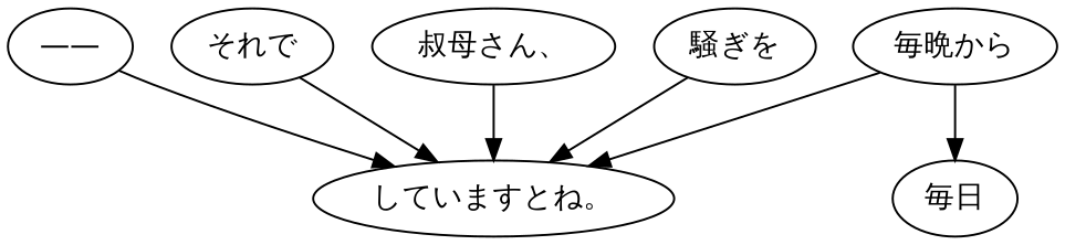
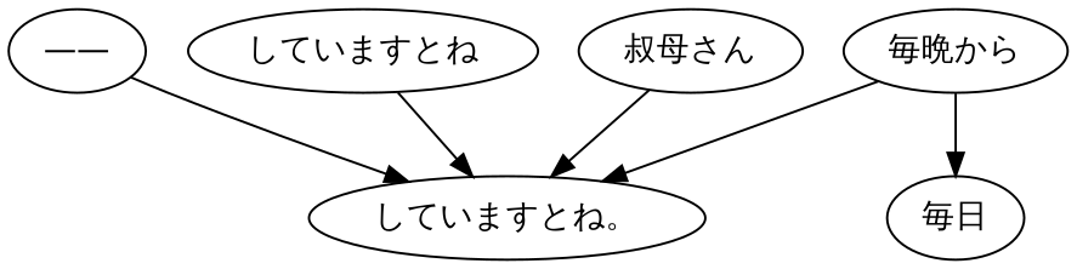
  digraph {
    n1 [label="——"]
    n2 [label="していますとね。"]
-   n3 [label="それで"]
-   n4 [label="叔母さん、"]
+   n3 [label="していますとね"]
    n5 [label="毎日"]
    n6 [label="毎晩から"]
-   n7 [label="騒ぎを"]
+   n7 [label="叔母さん"]
    n1 -> n2
    n3 -> n2
-   n4 -> n2
    n6 -> n2
    n6 -> n5
    n7 -> n2
  }
